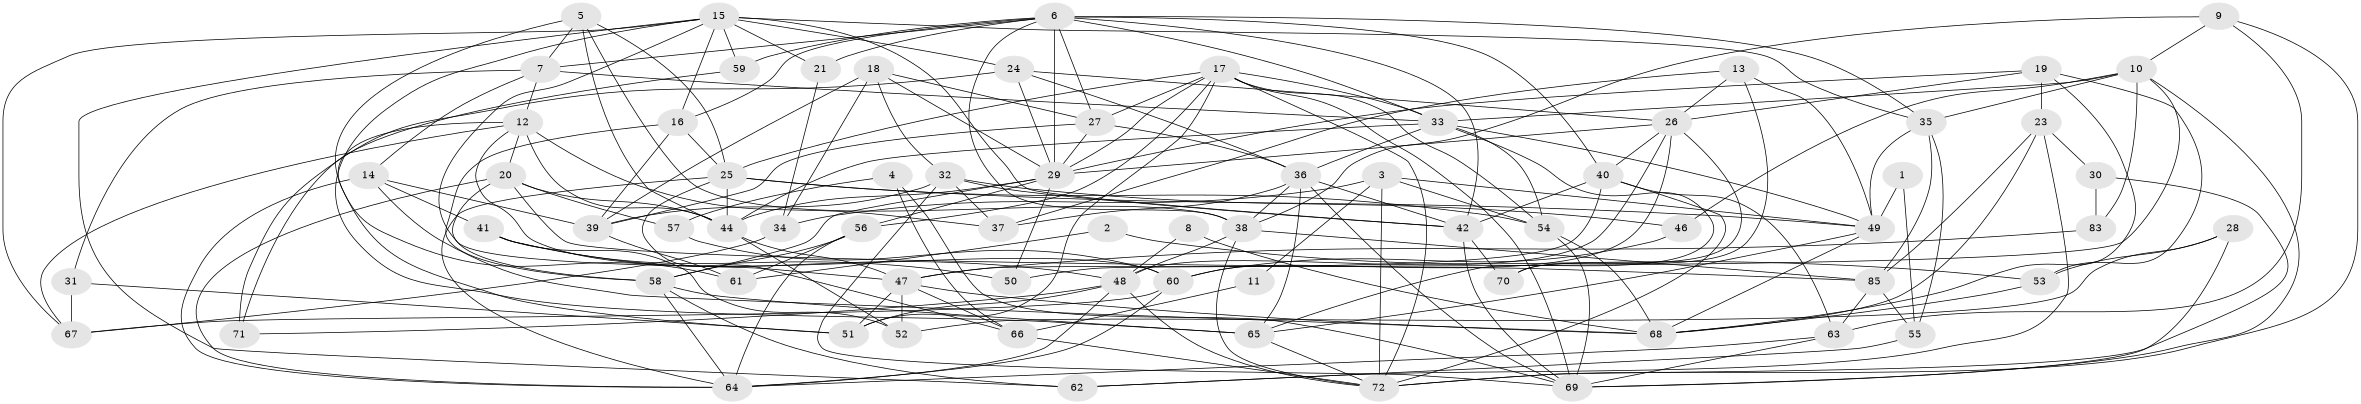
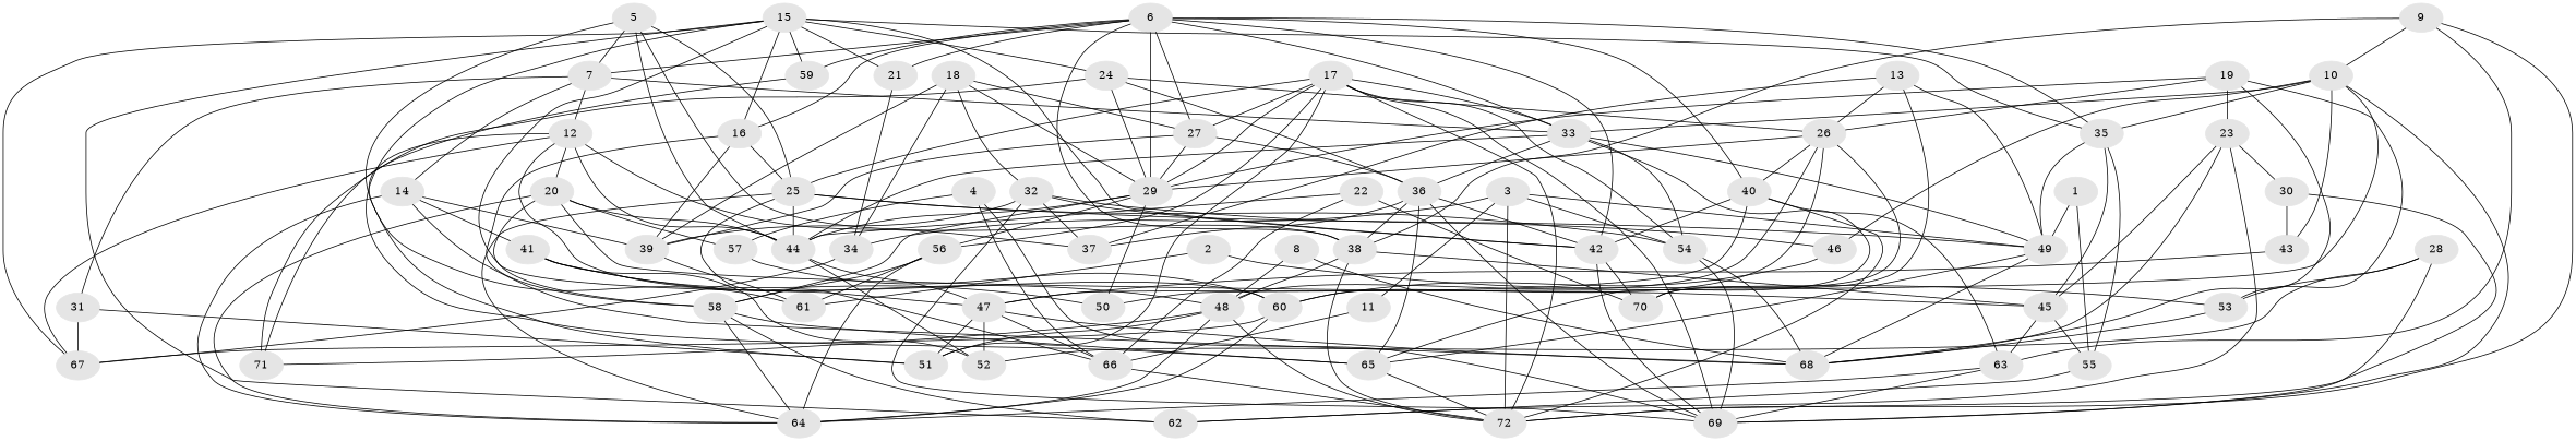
  graph {
    node [color=gray90 style=filled]
    edge [weight=1.0]
    1
    49
    55
    68
    65
    62
    2
    53
    61
    3
    11
    34
    54
    72
    66
    67
    69
    4
    57
    60
    5
    7
    25
    38
    44
    33
    12
    14
    31
    64
    48
-   45 [label=85]
+   45
    47
    52
    6
    16
    21
    27
    29
    35
    40
    42
    59
    39
    58
    36
    50
    56
    63
    70
    51
    71
    20
    37
    41
    8
    9
    10
-   43 [label=83]
+   43
    46
    13
    26
    15
    24
    17
    18
    32
    19
    23
    30
+   22
    28
    1 -- 49
    1 -- 55
    49 -- 68
    49 -- 65
    55 -- 62
    65 -- 72
    2 -- 53
    2 -- 61
    53 -- 68
    3 -- 49
    3 -- 11
    3 -- 34
    3 -- 54
    3 -- 72
    11 -- 66
    34 -- 67
    54 -- 68
    54 -- 69
    66 -- 72
    4 -- 66
    4 -- 69
    4 -- 57
    57 -- 60
    60 -- 67
    60 -- 64
    5 -- 61
    5 -- 7
    5 -- 25
    5 -- 38
    5 -- 44
    7 -- 33 [weight=2.0]
    7 -- 12
    7 -- 14
    7 -- 31
    25 -- 49 [weight=2.0]
    25 -- 54
    25 -- 66
    25 -- 44 [weight=2.0]
    25 -- 64
    38 -- 72
    38 -- 48
    38 -- 45
    44 -- 47
    44 -- 52
    33 -- 49
    33 -- 65
    33 -- 54
    33 -- 44
    33 -- 36 [weight=2.0]
    12 -- 67
    12 -- 60
    12 -- 44 [weight=2.0]
    12 -- 51
    12 -- 20
    12 -- 37
    14 -- 68
    14 -- 64
    14 -- 39
    14 -- 41
    31 -- 67
    31 -- 51
    48 -- 72
    48 -- 64
    48 -- 51
    48 -- 71
    45 -- 55
    45 -- 63
    47 -- 68 [weight=2.0]
    47 -- 66
    47 -- 52
    47 -- 51
    6 -- 7
    6 -- 38
    6 -- 33
    6 -- 16
    6 -- 21
    6 -- 27
    6 -- 29
    6 -- 35
    6 -- 40
    6 -- 42
    6 -- 59
    16 -- 25
    16 -- 39
    16 -- 58
    21 -- 34
    27 -- 29
    27 -- 39
    27 -- 36
    29 -- 44 [weight=2.0]
    29 -- 58
    29 -- 50
    29 -- 56
    35 -- 49
    35 -- 55
    35 -- 45
    40 -- 72
    40 -- 47
    40 -- 42
    40 -- 63
    42 -- 69
    42 -- 70
    59 -- 71
    39 -- 61
    58 -- 65
    58 -- 62
    58 -- 64
    36 -- 65
    36 -- 69
    36 -- 38 [weight=2.0]
    36 -- 42
    36 -- 37
    56 -- 61
    56 -- 64
    56 -- 58
    63 -- 69
    63 -- 64
    20 -- 57
    20 -- 44
    20 -- 64
    20 -- 45 [weight=2.0]
    20 -- 58
    41 -- 48 [weight=2.0]
    41 -- 52
    41 -- 50
    8 -- 68
    8 -- 48
    9 -- 72
    9 -- 38
    9 -- 63
    9 -- 10
    10 -- 69
    10 -- 33
    10 -- 35
    10 -- 50
    10 -- 43
    10 -- 46
    43 -- 47
    46 -- 60
    13 -- 49
    13 -- 70
    13 -- 37
    13 -- 26
    26 -- 60
    26 -- 48
    26 -- 29
    26 -- 40
    26 -- 70 [weight=2.0]
    15 -- 65 [weight=2.0]
    15 -- 62
    15 -- 67
    15 -- 47
    15 -- 16
    15 -- 21
    15 -- 35
    15 -- 42
    15 -- 59 [weight=2.0]
    15 -- 24
    24 -- 29
    24 -- 36
    24 -- 71
    24 -- 26
    17 -- 54
    17 -- 72
    17 -- 69
    17 -- 25
    17 -- 33
    17 -- 27
    17 -- 29
    17 -- 56
    17 -- 51
    18 -- 34
    18 -- 27
    18 -- 29
    18 -- 39
    18 -- 32
    32 -- 69
    32 -- 42
    32 -- 39
    32 -- 37
    32 -- 46
    19 -- 68
    19 -- 53
    19 -- 29
    19 -- 26
    19 -- 23
    23 -- 68
    23 -- 62
    23 -- 45
    23 -- 30
    30 -- 72
    30 -- 43
+   22 -- 66
+   22 -- 44
+   22 -- 70
    28 -- 53
    28 -- 69
    28 -- 52
  }
